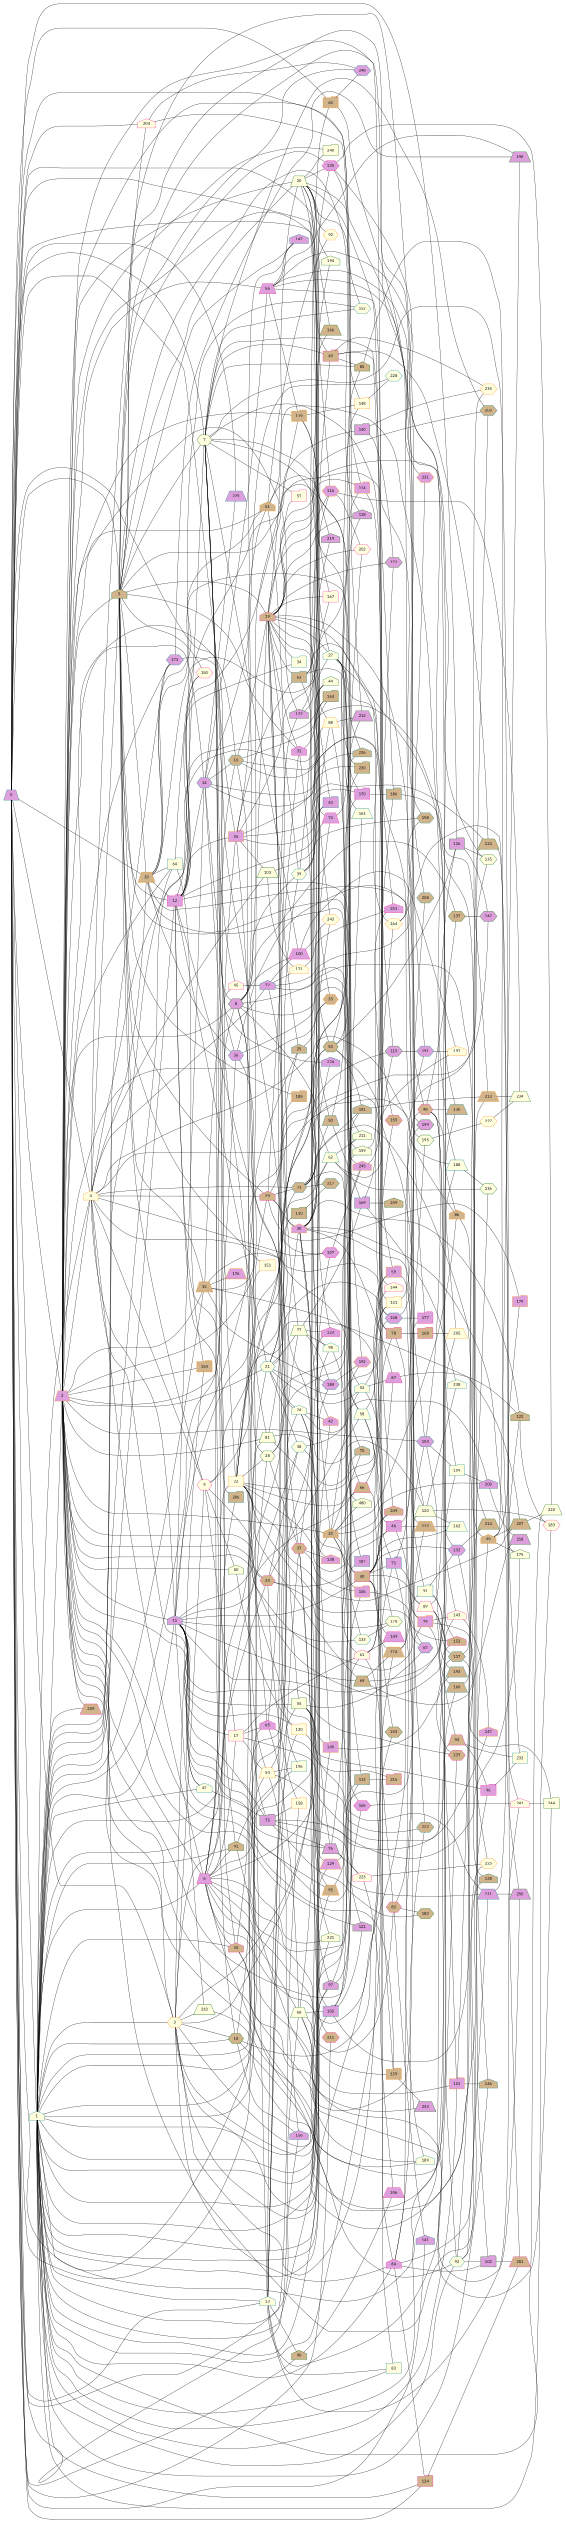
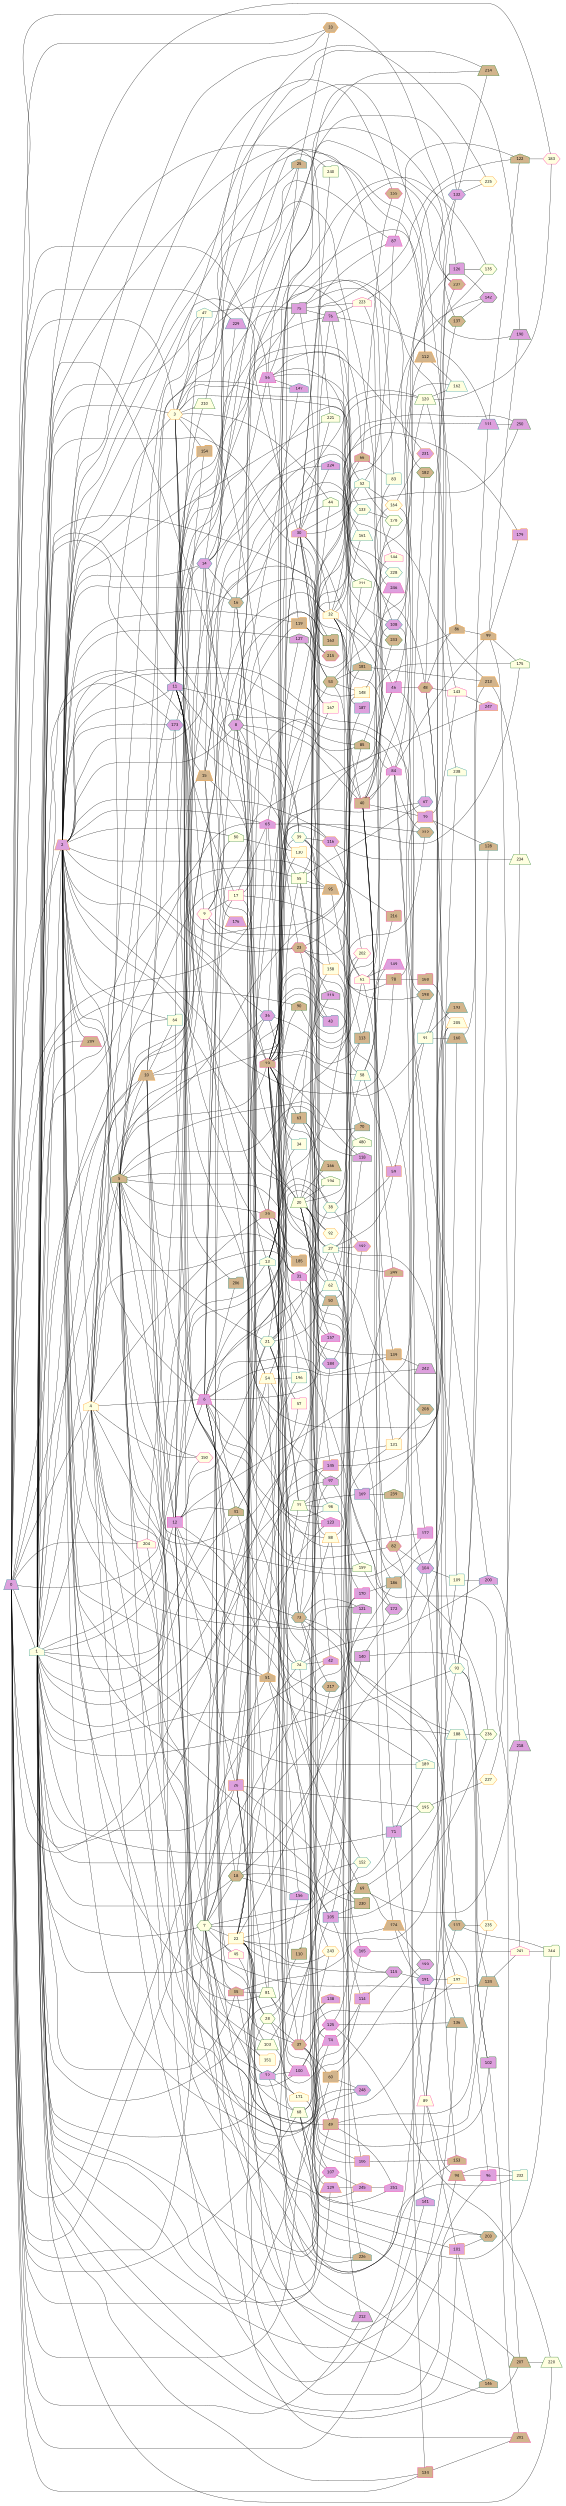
  graph {
    fontname="IBM Plex Sans"
    rankdir=LR
    node [color=teal fillcolor=lightyellow fontname="IBM Plex Sans" shape=house style=filled]
    edge [fontname="IBM Plex Sans"]
    0 [fillcolor=plum shape=trapezium]
    1
    2 [color=darkorange fillcolor=plum shape=trapezium]
    3 [color=darkorange shape=hexagon]
    4 [color=darkorange]
    5 [color=darkgreen fillcolor=tan]
    7 [color=darkgreen shape=hexagon]
    8 [color=darkgreen fillcolor=plum shape=hexagon]
    10 [color=darkorange fillcolor=tan shape=trapezium]
    13
    24
    26 [color=darkorange fillcolor=plum shape=folder]
    30 [color=darkorange fillcolor=plum]
    33 [color=darkorange fillcolor=tan shape=hexagon]
    60 [color=darkorange fillcolor=tan shape=folder]
    68 [color=darkgreen shape=trapezium]
    74 [color=deeppink fillcolor=plum shape=trapezium]
    90 [color=darkgreen fillcolor=tan]
    123 [color=deeppink fillcolor=plum]
    126 [color=darkgreen fillcolor=plum shape=folder]
    134 [color=deeppink fillcolor=tan shape=folder]
    141 [fillcolor=plum]
    158 [color=darkorange shape=folder]
    204 [color=deeppink]
    212 [color=darkgreen fillcolor=plum shape=trapezium]
    215 [color=deeppink fillcolor=tan shape=hexagon]
    229 [fillcolor=plum shape=trapezium]
    6 [color=deeppink fillcolor=plum shape=trapezium]
    11 [fillcolor=plum]
    12 [color=deeppink fillcolor=plum shape=folder]
    15 [color=darkorange fillcolor=tan shape=trapezium]
    18 [color=darkgreen fillcolor=tan shape=hexagon]
    22 [color=darkorange shape=folder]
    28 [color=darkgreen shape=hexagon]
-   32 [color=darkorange fillcolor=tan]
+   32 [color=darkorange]
    35 [color=deeppink fillcolor=tan]
    39 [shape=hexagon]
    41 [color=darkgreen fillcolor=tan]
    42 [color=darkorange fillcolor=plum]
    47
    49 [color=deeppink fillcolor=tan shape=folder]
    54 [color=darkorange shape=trapezium]
    55 [color=darkgreen shape=folder]
    64 [shape=folder]
    65 [color=deeppink fillcolor=plum]
    71 [fillcolor=plum shape=folder]
    83 [shape=folder]
    84 [color=deeppink fillcolor=plum]
    93 [shape=hexagon]
    95 [color=darkorange fillcolor=tan shape=trapezium]
    97 [color=darkgreen fillcolor=plum]
    101 [color=darkorange fillcolor=plum shape=folder]
    105 [fillcolor=plum shape=folder]
    117 [fillcolor=tan shape=hexagon]
    129 [color=darkorange fillcolor=plum shape=trapezium]
    136 [fillcolor=tan shape=trapezium]
    145 [color=darkorange fillcolor=plum shape=folder]
    146 [fillcolor=tan]
    156 [fillcolor=plum]
    173 [fillcolor=plum shape=hexagon]
    183 [color=deeppink shape=hexagon]
    184 [fillcolor=plum shape=hexagon]
    209 [color=deeppink fillcolor=tan shape=trapezium]
    220 [color=darkgreen shape=trapezium]
    221 [color=darkgreen]
    14 [fillcolor=plum shape=hexagon]
    16 [fillcolor=tan shape=hexagon]
    20 [color=darkgreen shape=trapezium]
    21 [shape=hexagon]
    23 [color=deeppink fillcolor=tan shape=hexagon]
    25 [fillcolor=tan]
    36 [fillcolor=plum shape=hexagon]
    51 [color=darkorange fillcolor=tan]
    56 [color=deeppink fillcolor=plum shape=trapezium]
    79 [color=darkorange fillcolor=plum shape=folder]
    80 [color=darkgreen]
    81 [color=darkgreen shape=trapezium]
    91 [shape=folder]
    104 [fillcolor=plum shape=hexagon]
    114 [color=darkorange fillcolor=plum shape=folder]
    116 [color=darkorange fillcolor=plum shape=hexagon]
    119 [color=darkorange fillcolor=tan shape=folder]
    121 [color=darkgreen fillcolor=plum]
    127 [color=darkgreen fillcolor=plum]
    154 [color=darkorange fillcolor=tan shape=folder]
    155 [color=deeppink fillcolor=tan shape=hexagon]
    165 [color=deeppink fillcolor=plum shape=hexagon]
    189
    240 [color=darkgreen shape=folder]
    9 [color=deeppink shape=hexagon]
    44 [color=darkgreen]
    87 [color=deeppink fillcolor=plum shape=trapezium]
    187 [fillcolor=plum shape=folder]
    210 [color=darkgreen shape=trapezium]
    211 [color=darkgreen]
    225 [color=darkorange shape=hexagon]
    233 [color=darkgreen fillcolor=tan shape=hexagon]
    29 [color=deeppink fillcolor=tan]
    58 [shape=trapezium]
    72 [fillcolor=plum]
    73 [fillcolor=tan shape=hexagon]
    86 [color=darkorange fillcolor=tan]
    103 [color=darkgreen shape=trapezium]
    107 [color=deeppink fillcolor=plum shape=hexagon]
    131 [color=darkorange shape=folder]
    150 [color=deeppink shape=hexagon]
    19 [color=deeppink fillcolor=tan]
    31 [color=deeppink fillcolor=plum]
    48 [color=deeppink fillcolor=tan shape=hexagon]
    70 [fillcolor=tan]
    118 [color=darkgreen fillcolor=plum]
    125 [color=deeppink fillcolor=plum shape=hexagon]
    147 [fillcolor=plum]
    151 [color=darkorange shape=folder]
    161 [shape=trapezium]
    177 [color=deeppink fillcolor=plum shape=folder]
    185 [color=darkorange fillcolor=tan shape=folder]
    191 [fillcolor=plum shape=hexagon]
    248 [fillcolor=plum shape=hexagon]
    37 [color=deeppink fillcolor=tan shape=hexagon]
    45 [color=deeppink]
    53 [color=darkgreen fillcolor=tan shape=hexagon]
    57 [color=deeppink shape=folder]
    85 [color=darkgreen fillcolor=tan]
    100 [color=deeppink fillcolor=plum shape=trapezium]
    152 [shape=hexagon]
    170 [color=deeppink fillcolor=plum shape=folder]
    186 [fillcolor=tan shape=folder]
    201 [color=deeppink fillcolor=tan shape=trapezium]
    203 [fillcolor=tan shape=hexagon]
    40 [color=deeppink fillcolor=tan shape=folder]
    62 [shape=trapezium]
    75 [color=darkgreen fillcolor=plum shape=folder]
    137 [color=darkgreen fillcolor=tan shape=hexagon]
    52
    89 [color=deeppink shape=trapezium]
    159 [color=darkgreen]
    130 [color=darkorange shape=folder]
    237 [color=deeppink fillcolor=tan shape=hexagon]
    77 [color=darkgreen shape=trapezium]
    241 [color=deeppink]
    76 [color=darkgreen fillcolor=plum shape=trapezium]
    106 [color=darkorange fillcolor=plum shape=folder]
    200 [fillcolor=plum]
    63 [fillcolor=tan shape=folder]
    195 [color=darkgreen shape=hexagon]
    219 [color=darkgreen fillcolor=plum]
    226 [fillcolor=tan]
    230 [color=darkgreen fillcolor=tan shape=folder]
    181 [fillcolor=tan]
    163 [color=darkgreen fillcolor=tan shape=folder]
    224 [fillcolor=plum]
    120 [color=darkgreen shape=trapezium]
    122 [color=darkgreen fillcolor=tan]
    250 [color=darkgreen fillcolor=plum shape=trapezium]
    199 [color=darkgreen fillcolor=plum shape=hexagon]
    244 [color=darkgreen shape=folder]
    246 [color=deeppink fillcolor=plum shape=trapezium]
    135 [color=darkgreen shape=hexagon]
    142 [color=darkgreen fillcolor=plum shape=hexagon]
    17 [color=deeppink shape=folder]
    38 [shape=hexagon]
    50 [fillcolor=tan shape=trapezium]
    61 [color=deeppink]
    82 [color=deeppink fillcolor=tan shape=hexagon]
    96 [color=deeppink fillcolor=plum shape=folder]
    98
    139 [color=darkorange fillcolor=tan shape=folder]
    206 [fillcolor=tan shape=folder]
    242 [color=darkgreen fillcolor=plum shape=trapezium]
-   66 [color=deeppink fillcolor=tan shape=trapezium]
+   66 [color=deeppink fillcolor=tan]
    69 [color=darkgreen fillcolor=tan shape=trapezium]
    112 [color=darkorange fillcolor=tan shape=trapezium]
    133 [shape=hexagon]
    205 [color=darkorange shape=trapezium]
    27
    34 [shape=folder]
-   124 [color=darkgreen fillcolor=tan shape=trapezium]
+   124 [fillcolor=tan shape=trapezium]
    198 [fillcolor=tan shape=hexagon]
    245 [color=darkorange fillcolor=plum]
    46 [color=deeppink fillcolor=plum shape=folder]
    108 [fillcolor=plum shape=hexagon]
    176 [color=darkorange fillcolor=plum shape=trapezium]
    160 [fillcolor=tan shape=trapezium]
    174 [color=darkorange fillcolor=tan shape=trapezium]
    43 [fillcolor=plum shape=folder]
    243 [color=darkorange shape=hexagon]
+   157 [color=deeppink fillcolor=plum]
    249 [color=deeppink fillcolor=tan]
    207 [color=darkgreen fillcolor=tan shape=trapezium]
    67 [fillcolor=plum shape=hexagon]
    115 [color=darkgreen fillcolor=plum shape=hexagon]
    153 [color=deeppink fillcolor=tan]
    110 [color=darkgreen fillcolor=tan shape=folder]
    n195 [color=darkgreen label=480]
    94 [color=deeppink fillcolor=tan shape=trapezium]
    196 [shape=folder]
    235 [color=darkorange shape=hexagon]
    251 [color=deeppink fillcolor=plum]
    175 [color=darkgreen]
    111 [fillcolor=plum shape=trapezium]
    140 [color=darkgreen fillcolor=plum shape=folder]
    222 [fillcolor=tan shape=hexagon]
    102 [color=darkgreen fillcolor=plum shape=folder]
    99 [color=darkorange fillcolor=tan]
    128 [fillcolor=tan]
    113 [fillcolor=tan shape=folder]
    236 [color=darkgreen shape=hexagon]
    193 [fillcolor=tan shape=trapezium]
    190 [color=darkgreen fillcolor=plum shape=trapezium]
    192 [color=darkorange fillcolor=plum shape=hexagon]
    88 [color=darkorange shape=trapezium]
    144 [color=deeppink]
    228 [shape=hexagon]
    214 [color=darkgreen fillcolor=tan shape=trapezium]
    92 [color=darkorange shape=hexagon]
    148 [color=darkorange shape=folder]
    166 [color=darkgreen fillcolor=tan shape=trapezium]
    194 [color=darkgreen]
    208 [fillcolor=tan shape=hexagon]
    202 [color=deeppink shape=hexagon]
    59 [color=darkorange fillcolor=plum shape=folder]
    178 [color=darkgreen shape=hexagon]
    188 [shape=trapezium]
    132 [fillcolor=plum shape=hexagon]
    213 [color=darkorange fillcolor=tan shape=trapezium]
    231 [color=darkorange fillcolor=plum shape=hexagon]
    143 [color=deeppink]
    138 [color=darkorange fillcolor=plum]
    109 [shape=folder]
    234 [color=darkgreen shape=trapezium]
    167 [color=deeppink shape=folder]
    164 [color=darkorange shape=hexagon]
    78 [color=deeppink fillcolor=tan shape=folder]
    179 [color=darkorange fillcolor=plum shape=folder]
    149 [color=deeppink fillcolor=plum shape=trapezium]
    171 [color=darkorange]
    232 [shape=folder]
    217 [fillcolor=tan shape=hexagon]
    172 [color=darkgreen fillcolor=plum shape=hexagon]
    197 [color=darkorange]
    247 [color=darkorange fillcolor=plum]
    169 [fillcolor=plum shape=folder]
    182 [color=darkgreen fillcolor=tan shape=hexagon]
    162 [shape=trapezium]
    223 [color=deeppink]
    168 [color=deeppink fillcolor=tan shape=folder]
    218 [color=darkgreen fillcolor=plum shape=trapezium]
    216 [color=deeppink fillcolor=tan shape=folder]
    227 [color=darkorange shape=hexagon]
    238
    239 [color=darkgreen fillcolor=tan]
    0 -- 1
    0 -- 2
    0 -- 3
    0 -- 4
    0 -- 5
    0 -- 7
    0 -- 8
    0 -- 10
    0 -- 13
    0 -- 24
    0 -- 26
    0 -- 30
    0 -- 33
    0 -- 60
    0 -- 68
    0 -- 74
    0 -- 90
    0 -- 123
    0 -- 126
    0 -- 134
    0 -- 141
    0 -- 158
    0 -- 204
    0 -- 212
    0 -- 215
    0 -- 229
    1 -- 2
    1 -- 3
    1 -- 4
    1 -- 7
    1 -- 10
    1 -- 13
    1 -- 26
    1 -- 134
    1 -- 6
    1 -- 11
    1 -- 12
    1 -- 15
    1 -- 18
    1 -- 22
    1 -- 28
    1 -- 32
    1 -- 35
    1 -- 39
    1 -- 41
    1 -- 42
    1 -- 47
    1 -- 49
    1 -- 54
    1 -- 55
    1 -- 64
    1 -- 65
    1 -- 71
    1 -- 83
    1 -- 84
    1 -- 93
    1 -- 95
    1 -- 97
    1 -- 101
    1 -- 105
    1 -- 117
    1 -- 129
    1 -- 136
    1 -- 145
    1 -- 146
    1 -- 156
    1 -- 173
    1 -- 183
    1 -- 184
    1 -- 209
    1 -- 220
    1 -- 221
    2 -- 3
    2 -- 4
    2 -- 5
    2 -- 8
    2 -- 33
    2 -- 6
    2 -- 11
-   2 -- 15
+   2 -- 65
    2 -- 32
    2 -- 64
    2 -- 84
    2 -- 95
    2 -- 105
    2 -- 173
    2 -- 209
    2 -- 221
    2 -- 14
    2 -- 16
    2 -- 20
    2 -- 21
    2 -- 23
    2 -- 25
    2 -- 36
    2 -- 51
    2 -- 56
    2 -- 79
    2 -- 80
    2 -- 81
    2 -- 91
    2 -- 104
    2 -- 114
    2 -- 116
    2 -- 119
    2 -- 121
    2 -- 127
    2 -- 154
    2 -- 155
    2 -- 165
    2 -- 189
    2 -- 240
    3 -- 74
    3 -- 18
    3 -- 97
    3 -- 23
    3 -- 154
    3 -- 9
    3 -- 44
    3 -- 87
    3 -- 187
    3 -- 210
    3 -- 211
    3 -- 225
    3 -- 233
    4 -- 5
    4 -- 204
    4 -- 6
    4 -- 11
    4 -- 47
    4 -- 9
    4 -- 29
    4 -- 58
    4 -- 72
    4 -- 73
    4 -- 86
    4 -- 103
    4 -- 107
    4 -- 131
    4 -- 150
    5 -- 7
    5 -- 10
    5 -- 12
    5 -- 15
    5 -- 20
    5 -- 9
    5 -- 29
    5 -- 150
    5 -- 19
    5 -- 31
    5 -- 48
    5 -- 70
    5 -- 118
    5 -- 125
    5 -- 147
    5 -- 151
    5 -- 161
    5 -- 177
    5 -- 185
    5 -- 191
    5 -- 248
    7 -- 18
    7 -- 22
    7 -- 49
    7 -- 71
    7 -- 36
    7 -- 37
    7 -- 45
    7 -- 53
    7 -- 57
    7 -- 85
    7 -- 100
    7 -- 152
    7 -- 170
    7 -- 186
    7 -- 201
    7 -- 203
    8 -- 13
    8 -- 39
    8 -- 146
    8 -- 119
    8 -- 147
    8 -- 100
    8 -- 40
    8 -- 62
    8 -- 75
    8 -- 137
    10 -- 12
    10 -- 64
    10 -- 173
    10 -- 36
    10 -- 51
    10 -- 85
    10 -- 52
    10 -- 89
    10 -- 159
    13 -- 90
    13 -- 83
    13 -- 73
    13 -- 37
    13 -- 130
    13 -- 237
    13 -- 77
    13 -- 241
    24 -- 42
    24 -- 76
    24 -- 106
    24 -- 200
    26 -- 51
    26 -- 81
    26 -- 103
    26 -- 63
    26 -- 195
    26 -- 219
    26 -- 226
    26 -- 230
    30 -- 215
    30 -- 32
    30 -- 221
    30 -- 87
    30 -- 53
    30 -- 62
    30 -- 181
    30 -- 163
    30 -- 224
    30 -- 120
    30 -- 122
    30 -- 250
    60 -- 248
    60 -- 199
    68 -- 101
    68 -- 105
    68 -- 107
    68 -- 250
    68 -- 244
    74 -- 114
    90 -- 246
    126 -- 135
    126 -- 142
    134 -- 201
    204 -- 211
    204 -- 248
    6 -- 8
    6 -- 68
    6 -- 35
    6 -- 41
    6 -- 16
    6 -- 177
    6 -- 17
    6 -- 38
    6 -- 50
    6 -- 61
    6 -- 82
    6 -- 96
    6 -- 98
    6 -- 139
    6 -- 206
    6 -- 242
    11 -- 47
    11 -- 55
    11 -- 14
    11 -- 210
    11 -- 29
    11 -- 19
    11 -- 40
    11 -- 75
    11 -- 130
    11 -- 237
    11 -- 76
    11 -- 181
    11 -- 17
    11 -- 139
    11 -- 66
    11 -- 69
    11 -- 112
    11 -- 133
    11 -- 205
    12 -- 24
    12 -- 26
    12 -- 35
    12 -- 41
    12 -- 14
    12 -- 21
    12 -- 150
    12 -- 152
    12 -- 163
    12 -- 27
    12 -- 34
    12 -- 124
    12 -- 198
    12 -- 245
    15 -- 184
    15 -- 25
    15 -- 45
    15 -- 46
    15 -- 108
    15 -- 176
    18 -- 156
    18 -- 21
    18 -- 160
    18 -- 174
    22 -- 212
    22 -- 28
    22 -- 65
    22 -- 131
    22 -- 151
    22 -- 69
    22 -- 43
    22 -- 243
+   22 -- 157
    22 -- 249
    22 -- 207
    22 -- 67
    22 -- 115
    22 -- 153
    28 -- 37
    28 -- 226
    28 -- 110
    32 -- 86
    32 -- 70
    32 -- 40
    32 -- 52
    32 -- 200
    32 -- 61
    32 -- 66
    32 -- 133
    32 -- n195
    35 -- 93
    35 -- 81
    35 -- 94
    39 -- 74
    39 -- 116
    39 -- 198
    39 -- 43
    41 -- 189
    41 -- 196
    47 -- 75
    49 -- 85
    49 -- 124
    49 -- 235
    49 -- 251
    54 -- 123
    54 -- 156
    54 -- 196
    54 -- 175
    55 -- 95
    55 -- 145
    55 -- 96
    55 -- 67
    55 -- 111
    64 -- 154
    64 -- 140
    65 -- 68
    65 -- 127
    65 -- 222
    71 -- 189
    71 -- 89
    71 -- 195
    84 -- 134
    84 -- 120
    84 -- 222
    84 -- 102
    84 -- 99
    93 -- 124
    93 -- 111
    93 -- 102
    93 -- 128
    95 -- 113
    97 -- 159
    97 -- 113
    101 -- 146
    101 -- 203
    105 -- 121
    105 -- 106
    105 -- 230
    105 -- 236
    117 -- 244
    117 -- 235
    129 -- 245
    145 -- 193
    173 -- 206
    173 -- 190
    184 -- 192
    14 -- 229
    14 -- 54
    14 -- 16
    14 -- 56
    14 -- 224
    14 -- 88
    14 -- 144
    14 -- 228
    16 -- 28
    16 -- 44
    16 -- 19
    16 -- 163
    16 -- 214
    20 -- 49
    20 -- 240
    20 -- 125
    20 -- 50
    20 -- 27
+   20 -- 157
    20 -- 249
    20 -- 88
    20 -- 92
    20 -- 148
    20 -- 166
    20 -- 194
    20 -- 208
    21 -- 24
    21 -- 62
    21 -- 52
    21 -- 77
    21 -- 38
    21 -- 207
    21 -- 202
    21 -- 59
    23 -- 158
    23 -- 58
    23 -- 38
    23 -- 46
    23 -- 178
    25 -- 33
    36 -- 112
    36 -- 196
    36 -- 113
    51 -- 77
    51 -- 230
    51 -- 92
    51 -- 188
    56 -- 119
    56 -- 147
    56 -- 108
    56 -- 190
    56 -- 132
    56 -- 213
    56 -- 231
    79 -- 93
    79 -- 128
    79 -- 143
    80 -- 130
    81 -- 125
    81 -- 120
    81 -- 138
    91 -- 160
    91 -- 193
    91 -- 132
    104 -- 126
    104 -- 117
    104 -- 109
    114 -- 115
    116 -- 202
    116 -- 234
    119 -- 219
    119 -- 148
    119 -- 167
    127 -- 167
    127 -- 164
    165 -- 241
    9 -- 23
    9 -- 80
    9 -- 53
    9 -- 17
    9 -- 78
    87 -- 122
    210 -- 214
    29 -- 30
    29 -- 73
    29 -- 107
    29 -- 31
    29 -- 185
    29 -- 179
    58 -- 233
    58 -- 59
    58 -- 149
    72 -- 145
    72 -- 100
    72 -- n195
    72 -- 171
    72 -- 232
    73 -- 121
    73 -- 142
    73 -- 115
    73 -- 102
    73 -- 88
    73 -- 188
    73 -- 217
    86 -- 99
    103 -- 170
    103 -- 171
    107 -- 245
    131 -- 208
    19 -- 30
    19 -- 39
    19 -- 55
    19 -- 20
    19 -- 25
    19 -- 114
    19 -- 116
    19 -- 31
    19 -- 118
    19 -- 57
    19 -- 203
    19 -- 63
    19 -- 135
    19 -- 27
    19 -- 34
    19 -- 43
    19 -- 243
    19 -- 222
    19 -- 202
    19 -- 167
    19 -- 78
    19 -- 172
    31 -- 42
    31 -- 44
+   31 -- 157
    48 -- 136
    48 -- 86
    48 -- 137
    48 -- 153
    48 -- 143
    125 -- 136
    125 -- 220
    125 -- 152
    191 -- 197
    37 -- 60
    37 -- 97
    37 -- 129
    37 -- 106
    37 -- 138
    45 -- 72
    53 -- 126
-   53 -- 104
+   158 -- 104
    53 -- 170
    53 -- 181
    53 -- 148
    85 -- 175
    100 -- 243
    100 -- 197
    170 -- 186
    186 -- 205
    40 -- 71
    40 -- 84
    40 -- 79
    40 -- 131
    40 -- 82
    40 -- 46
    40 -- 174
    40 -- 249
    40 -- 144
    40 -- 132
    40 -- 162
    62 -- 211
    62 -- 236
    62 -- 197
    75 -- 158
    75 -- 76
    75 -- 143
    75 -- 182
    75 -- 223
    137 -- 142
    52 -- 87
    52 -- 178
    52 -- 164
    89 -- 101
    89 -- 237
    89 -- 94
    89 -- 188
    159 -- 172
    130 -- 216
    77 -- 123
    77 -- 184
    77 -- 98
    77 -- 169
    241 -- 244
    76 -- 161
    76 -- 111
    76 -- 223
    106 -- 153
    200 -- 218
    63 -- 98
    63 -- 66
    63 -- 166
    63 -- 194
    195 -- 227
    181 -- 213
    120 -- 183
    120 -- 162
    120 -- 238
    122 -- 183
    17 -- 54
    17 -- 65
    17 -- 61
    17 -- 247
    38 -- 70
    38 -- 192
    50 -- 118
    50 -- 169
    61 -- 139
    61 -- 108
    61 -- 78
    61 -- 149
    82 -- 141
    82 -- 104
    82 -- 182
    96 -- 232
    98 -- 165
    139 -- 242
    66 -- 83
    66 -- 155
    69 -- 174
    69 -- 109
    69 -- 218
    112 -- 162
    133 -- 178
    27 -- 58
    27 -- 226
    27 -- 192
    27 -- 59
    27 -- 109
    124 -- 241
    245 -- 251
    46 -- 48
    46 -- 112
    46 -- 67
    108 -- 177
    108 -- 135
    160 -- 213
    174 -- 191
    174 -- 199
    207 -- 220
    115 -- 191
    110 -- 217
    94 -- 96
    94 -- 232
    111 -- 122
    111 -- 250
    140 -- 235
    140 -- 172
    102 -- 201
    99 -- 207
    99 -- 175
    99 -- 190
    99 -- 179
    113 -- 216
    88 -- 212
    88 -- 187
    148 -- 228
    59 -- 91
    188 -- 236
    132 -- 225
    132 -- 214
    213 -- 234
    143 -- 247
    109 -- 200
    164 -- 198
    164 -- 231
    78 -- 79
    78 -- 168
    171 -- 251
    169 -- 186
    169 -- 238
    169 -- 239
    223 -- 225
    223 -- 246
    168 -- 205
    227 -- 234
  }
